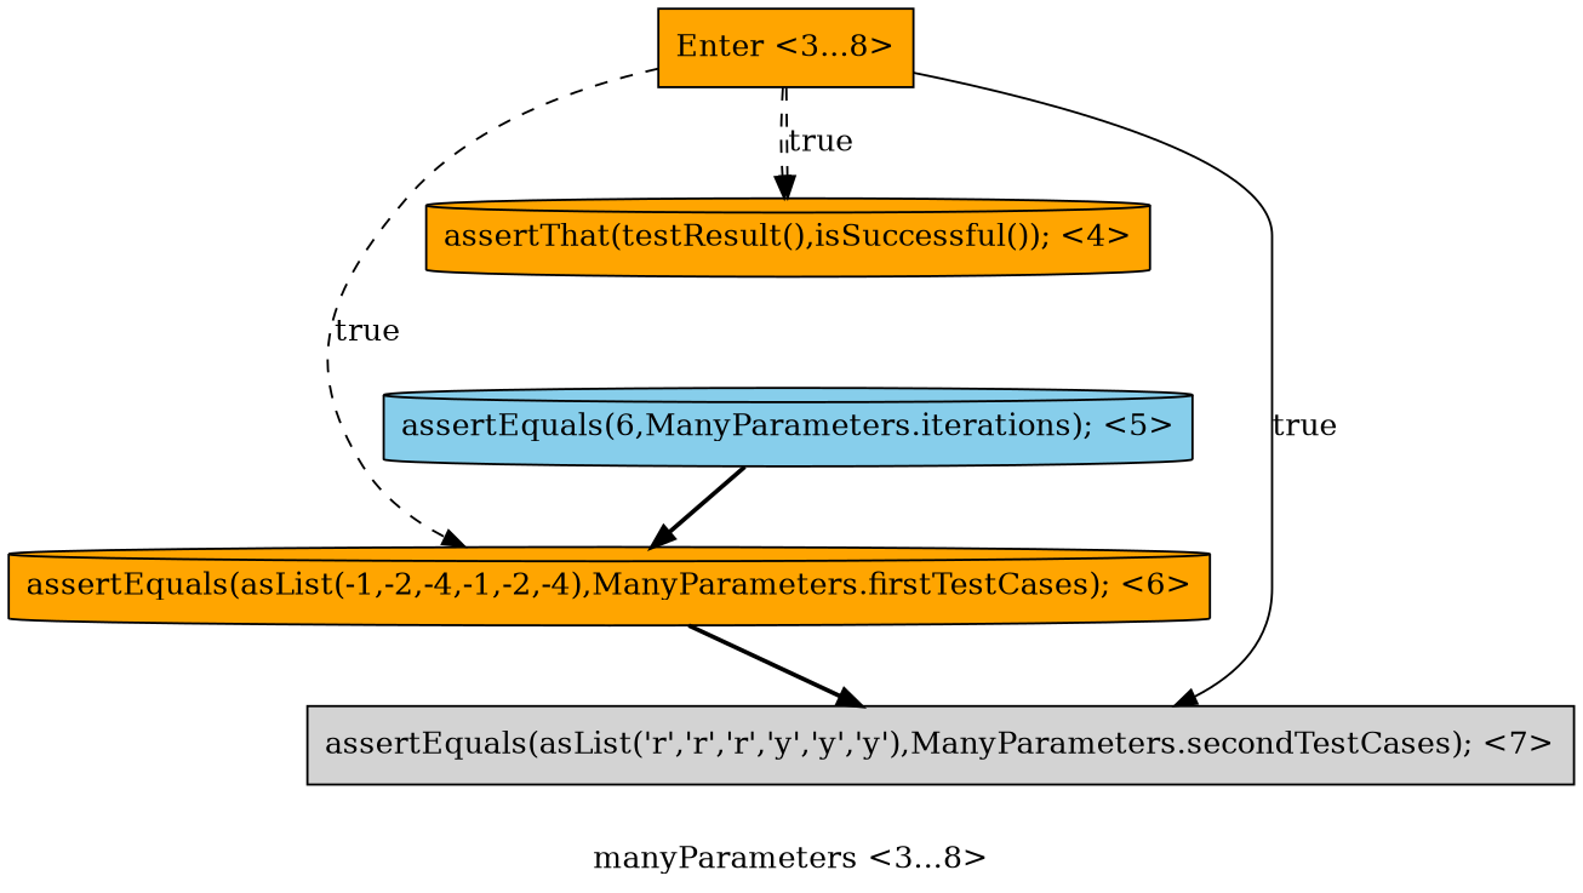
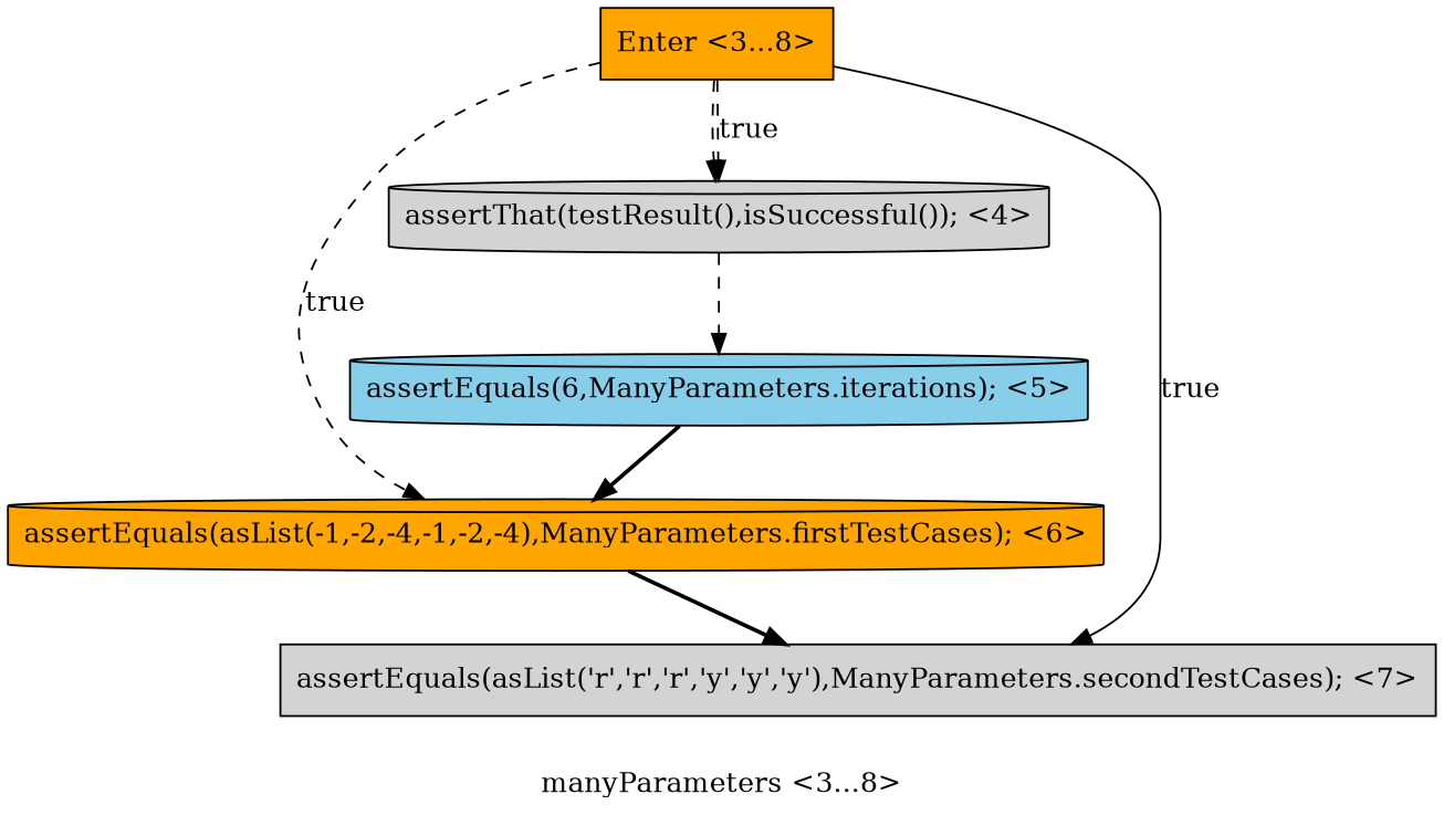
  digraph {
    label="manyParameters <3...8>"
    node [fillcolor=orange shape=cylinder style=filled]
    edge [style=dashed]
    n1 [fillcolor=skyblue label="assertEquals(6,ManyParameters.iterations); <5>"]
    n2 [label="assertEquals(asList(-1,-2,-4,-1,-2,-4),ManyParameters.firstTestCases); <6>"]
    n3 [fillcolor=lightgrey label="assertEquals(asList('r','r','r','y','y','y'),ManyParameters.secondTestCases); <7>" shape=box]
-   n4 [label="assertThat(testResult(),isSuccessful()); <4>"]
+   n4 [fillcolor=lightgrey label="assertThat(testResult(),isSuccessful()); <4>"]
    n5 [label="Enter <3...8>" shape=box]
    n1 -> n2 [style=bold]
    n2 -> n3 [style=bold]
+   n4 -> n1
    n5 -> n2 [label=true]
    n5 -> n3 [label=true style=solid]
    n5 -> n4 [label=true]
    n5 -> n4
  }
